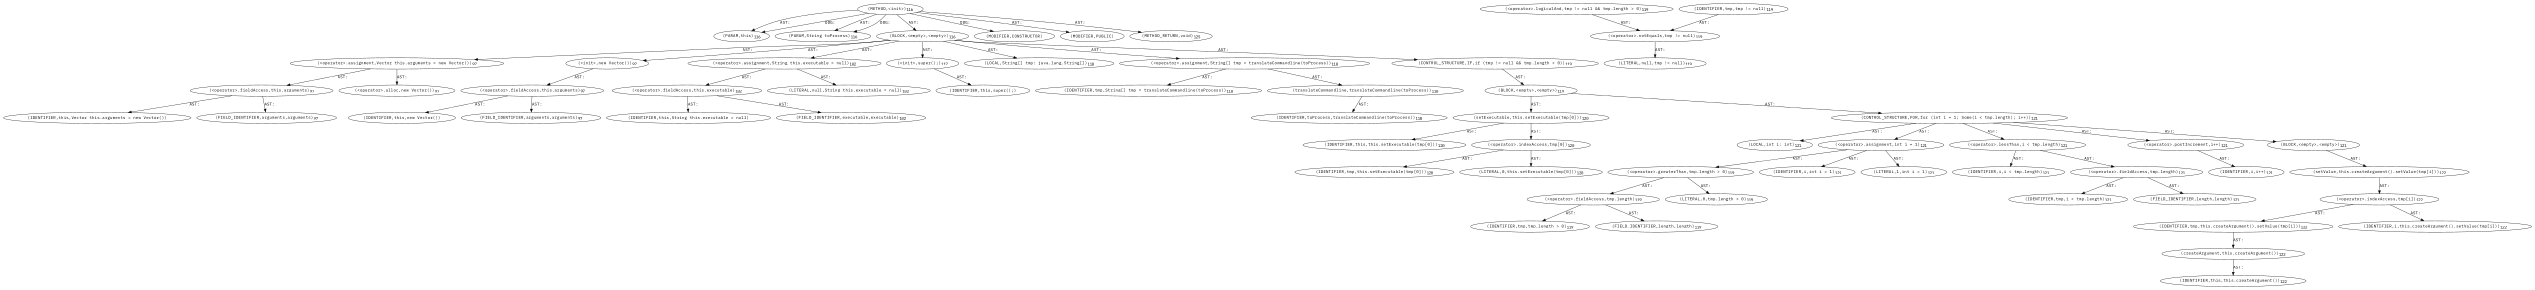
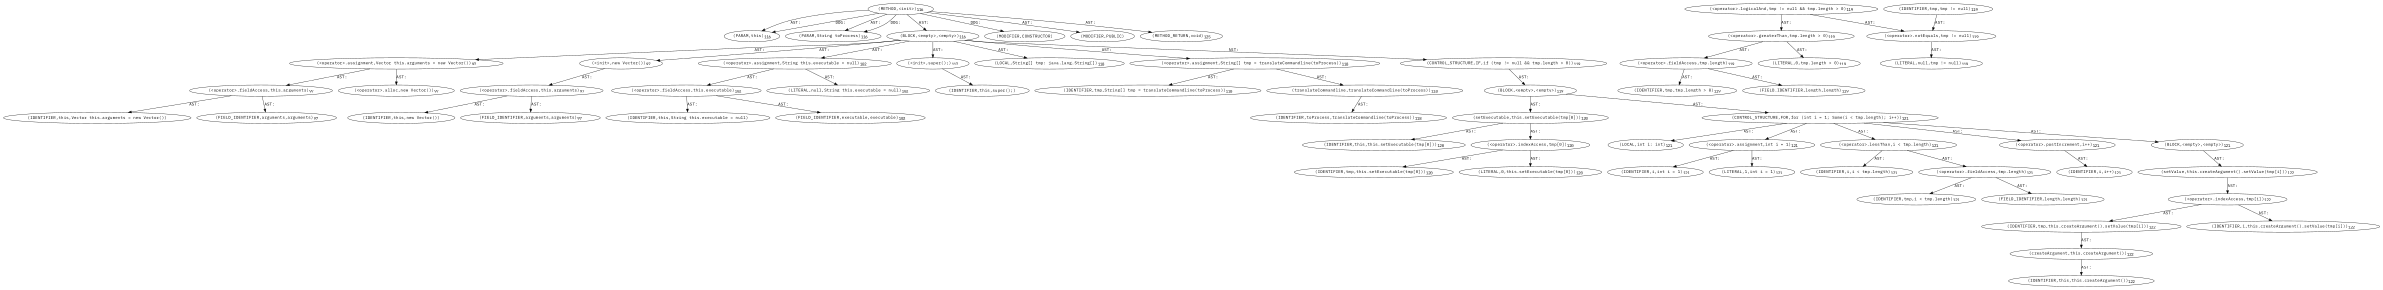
  digraph {
    fontname="IBM Plex Mono"
    node [fontname="IBM Plex Mono"]
    edge [fontname="IBM Plex Mono"]
    n1 [label=<(METHOD,&lt;init&gt;)<SUB>116</SUB>>]
    n2 [label=<(PARAM,this)<SUB>116</SUB>>]
    n3 [label=<(PARAM,String toProcess)<SUB>116</SUB>>]
    n4 [label=<(BLOCK,&lt;empty&gt;,&lt;empty&gt;)<SUB>116</SUB>>]
    n5 [label=<(MODIFIER,CONSTRUCTOR)>]
    n6 [label=<(MODIFIER,PUBLIC)>]
    n7 [label=<(METHOD_RETURN,void)<SUB>125</SUB>>]
    n8 [label=<(&lt;operator&gt;.assignment,Vector this.arguments = new Vector())<SUB>97</SUB>>]
    n9 [label=<(&lt;init&gt;,new Vector())<SUB>97</SUB>>]
    n10 [label=<(&lt;operator&gt;.assignment,String this.executable = null)<SUB>102</SUB>>]
    n11 [label=<(&lt;init&gt;,super();)<SUB>117</SUB>>]
    n12 [label=<(LOCAL,String[] tmp: java.lang.String[])<SUB>118</SUB>>]
    n13 [label=<(&lt;operator&gt;.assignment,String[] tmp = translateCommandline(toProcess))<SUB>118</SUB>>]
    n14 [label=<(CONTROL_STRUCTURE,IF,if (tmp != null &amp;&amp; tmp.length &gt; 0))<SUB>119</SUB>>]
    n15 [label=<(&lt;operator&gt;.fieldAccess,this.arguments)<SUB>97</SUB>>]
    n16 [label=<(&lt;operator&gt;.alloc,new Vector())<SUB>97</SUB>>]
    n17 [label=<(&lt;operator&gt;.fieldAccess,this.arguments)<SUB>97</SUB>>]
    n18 [label=<(&lt;operator&gt;.fieldAccess,this.executable)<SUB>102</SUB>>]
    n19 [label=<(LITERAL,null,String this.executable = null)<SUB>102</SUB>>]
    n20 [label=<(IDENTIFIER,this,super();)>]
    n21 [label=<(IDENTIFIER,tmp,String[] tmp = translateCommandline(toProcess))<SUB>118</SUB>>]
    n22 [label=<(translateCommandline,translateCommandline(toProcess))<SUB>118</SUB>>]
    n23 [label=<(BLOCK,&lt;empty&gt;,&lt;empty&gt;)<SUB>119</SUB>>]
    n24 [label=<(IDENTIFIER,this,Vector this.arguments = new Vector())>]
    n25 [label=<(FIELD_IDENTIFIER,arguments,arguments)<SUB>97</SUB>>]
    n26 [label=<(IDENTIFIER,this,new Vector())>]
    n27 [label=<(FIELD_IDENTIFIER,arguments,arguments)<SUB>97</SUB>>]
    n28 [label=<(IDENTIFIER,this,String this.executable = null)>]
    n29 [label=<(FIELD_IDENTIFIER,executable,executable)<SUB>102</SUB>>]
    n30 [label=<(IDENTIFIER,toProcess,translateCommandline(toProcess))<SUB>118</SUB>>]
    n31 [label=<(&lt;operator&gt;.logicalAnd,tmp != null &amp;&amp; tmp.length &gt; 0)<SUB>119</SUB>>]
    n32 [label=<(&lt;operator&gt;.notEquals,tmp != null)<SUB>119</SUB>>]
    n33 [label=<(&lt;operator&gt;.greaterThan,tmp.length &gt; 0)<SUB>119</SUB>>]
    n34 [label=<(setExecutable,this.setExecutable(tmp[0]))<SUB>120</SUB>>]
    n35 [label=<(CONTROL_STRUCTURE,FOR,for (int i = 1; Some(i &lt; tmp.length); i++))<SUB>121</SUB>>]
    n36 [label=<(LITERAL,null,tmp != null)<SUB>119</SUB>>]
    n37 [label=<(&lt;operator&gt;.fieldAccess,tmp.length)<SUB>119</SUB>>]
    n38 [label=<(LITERAL,0,tmp.length &gt; 0)<SUB>119</SUB>>]
    n39 [label=<(IDENTIFIER,tmp,tmp != null)<SUB>119</SUB>>]
    n40 [label=<(IDENTIFIER,tmp,tmp.length &gt; 0)<SUB>119</SUB>>]
    n41 [label=<(FIELD_IDENTIFIER,length,length)<SUB>119</SUB>>]
    n42 [label=<(IDENTIFIER,this,this.setExecutable(tmp[0]))<SUB>120</SUB>>]
    n43 [label=<(&lt;operator&gt;.indexAccess,tmp[0])<SUB>120</SUB>>]
    n44 [label=<(LOCAL,int i: int)<SUB>121</SUB>>]
    n45 [label=<(&lt;operator&gt;.assignment,int i = 1)<SUB>121</SUB>>]
    n46 [label=<(&lt;operator&gt;.lessThan,i &lt; tmp.length)<SUB>121</SUB>>]
    n47 [label=<(&lt;operator&gt;.postIncrement,i++)<SUB>121</SUB>>]
    n48 [label=<(BLOCK,&lt;empty&gt;,&lt;empty&gt;)<SUB>121</SUB>>]
    n49 [label=<(IDENTIFIER,tmp,this.setExecutable(tmp[0]))<SUB>120</SUB>>]
    n50 [label=<(LITERAL,0,this.setExecutable(tmp[0]))<SUB>120</SUB>>]
    n51 [label=<(IDENTIFIER,i,int i = 1)<SUB>121</SUB>>]
    n52 [label=<(LITERAL,1,int i = 1)<SUB>121</SUB>>]
    n53 [label=<(IDENTIFIER,i,i &lt; tmp.length)<SUB>121</SUB>>]
    n54 [label=<(&lt;operator&gt;.fieldAccess,tmp.length)<SUB>121</SUB>>]
    n55 [label=<(IDENTIFIER,i,i++)<SUB>121</SUB>>]
    n56 [label=<(setValue,this.createArgument().setValue(tmp[i]))<SUB>122</SUB>>]
    n57 [label=<(IDENTIFIER,tmp,i &lt; tmp.length)<SUB>121</SUB>>]
    n58 [label=<(FIELD_IDENTIFIER,length,length)<SUB>121</SUB>>]
    n59 [label=<(&lt;operator&gt;.indexAccess,tmp[i])<SUB>122</SUB>>]
    n60 [label=<(createArgument,this.createArgument())<SUB>122</SUB>>]
    n61 [label=<(IDENTIFIER,this,this.createArgument())<SUB>122</SUB>>]
    n62 [label=<(IDENTIFIER,tmp,this.createArgument().setValue(tmp[i]))<SUB>122</SUB>>]
    n63 [label=<(IDENTIFIER,i,this.createArgument().setValue(tmp[i]))<SUB>122</SUB>>]
    n1 -> n2 [label="AST: "]
    n1 -> n2 [label="DDG: "]
    n1 -> n3 [label="AST: "]
    n1 -> n3 [label="DDG: "]
    n1 -> n4 [label="AST: "]
    n1 -> n5 [label="DDG: "]
    n1 -> n6 [label="AST: "]
    n1 -> n7 [label="AST: "]
    n4 -> n8 [label="AST: "]
    n4 -> n9 [label="AST: "]
    n4 -> n10 [label="AST: "]
    n4 -> n11 [label="AST: "]
    n4 -> n12 [label="AST: "]
    n4 -> n13 [label="AST: "]
    n4 -> n14 [label="AST: "]
    n8 -> n15 [label="AST: "]
    n8 -> n16 [label="AST: "]
    n9 -> n17 [label="AST: "]
    n10 -> n18 [label="AST: "]
    n10 -> n19 [label="AST: "]
    n11 -> n20 [label="AST: "]
    n13 -> n21 [label="AST: "]
    n13 -> n22 [label="AST: "]
    n14 -> n23 [label="AST: "]
    n15 -> n24 [label="AST: "]
    n15 -> n25 [label="AST: "]
    n17 -> n26 [label="AST: "]
    n17 -> n27 [label="AST: "]
    n18 -> n28 [label="AST: "]
    n18 -> n29 [label="AST: "]
    n22 -> n30 [label="AST: "]
    n23 -> n34 [label="AST: "]
    n23 -> n35 [label="AST: "]
    n31 -> n32 [label="AST: "]
-   n45 -> n33 [label="AST: "]
+   n31 -> n33 [label="AST: "]
    n32 -> n36 [label="AST: "]
    n33 -> n37 [label="AST: "]
    n33 -> n38 [label="AST: "]
    n34 -> n42 [label="AST: "]
    n34 -> n43 [label="AST: "]
    n35 -> n44 [label="AST: "]
    n35 -> n45 [label="AST: "]
    n35 -> n46 [label="AST: "]
    n35 -> n47 [label="AST: "]
    n35 -> n48 [label="AST: "]
    n37 -> n40 [label="AST: "]
    n37 -> n41 [label="AST: "]
    n39 -> n32 [label="AST: "]
    n43 -> n49 [label="AST: "]
    n43 -> n50 [label="AST: "]
    n45 -> n51 [label="AST: "]
    n45 -> n52 [label="AST: "]
    n46 -> n53 [label="AST: "]
    n46 -> n54 [label="AST: "]
    n47 -> n55 [label="AST: "]
    n48 -> n56 [label="AST: "]
    n54 -> n57 [label="AST: "]
    n54 -> n58 [label="AST: "]
    n56 -> n59 [label="AST: "]
    n59 -> n62 [label="AST: "]
    n59 -> n63 [label="AST: "]
    n60 -> n61 [label="AST: "]
    n62 -> n60 [label="AST: "]
  }
